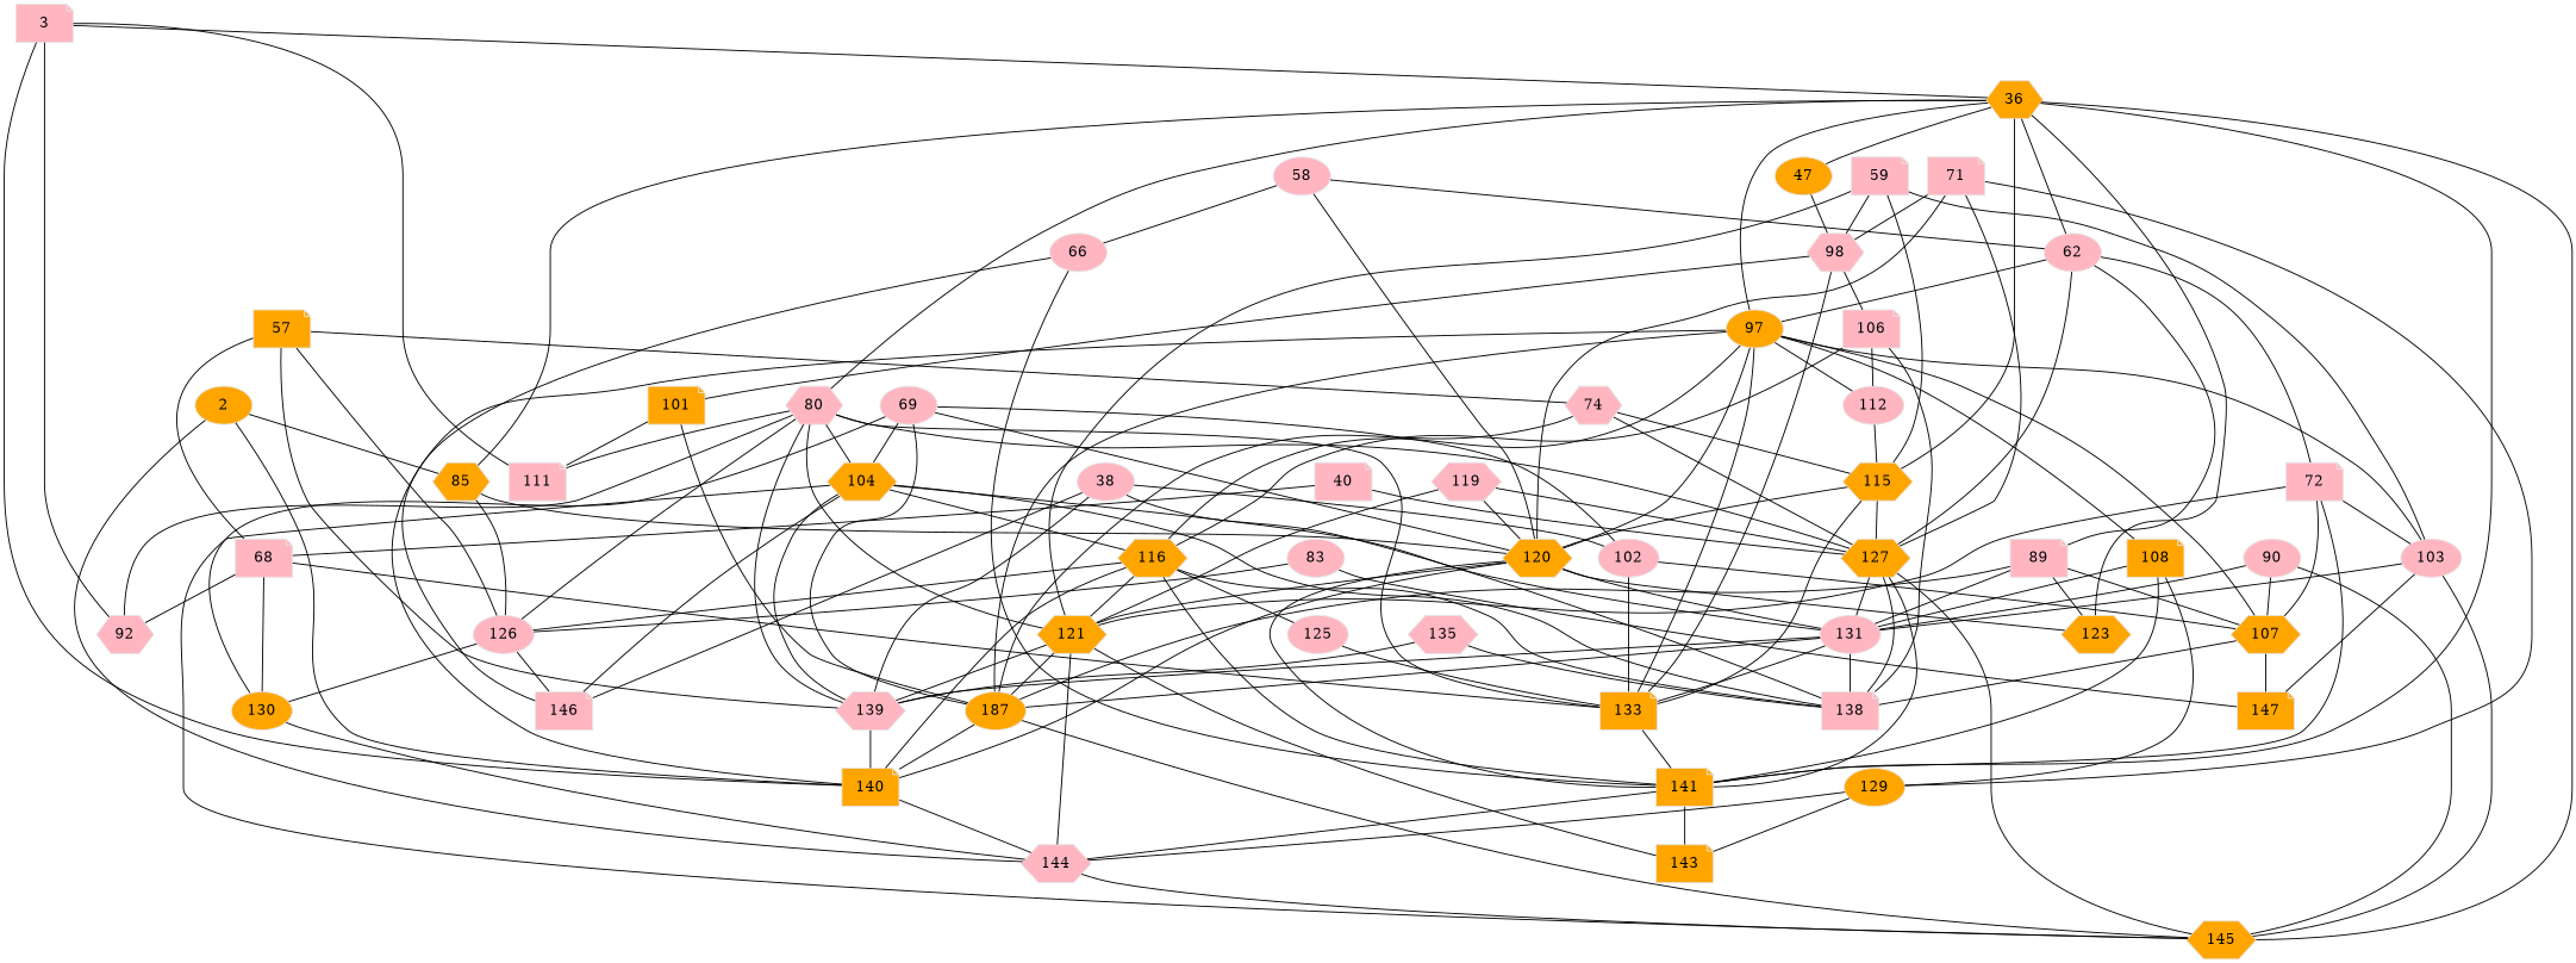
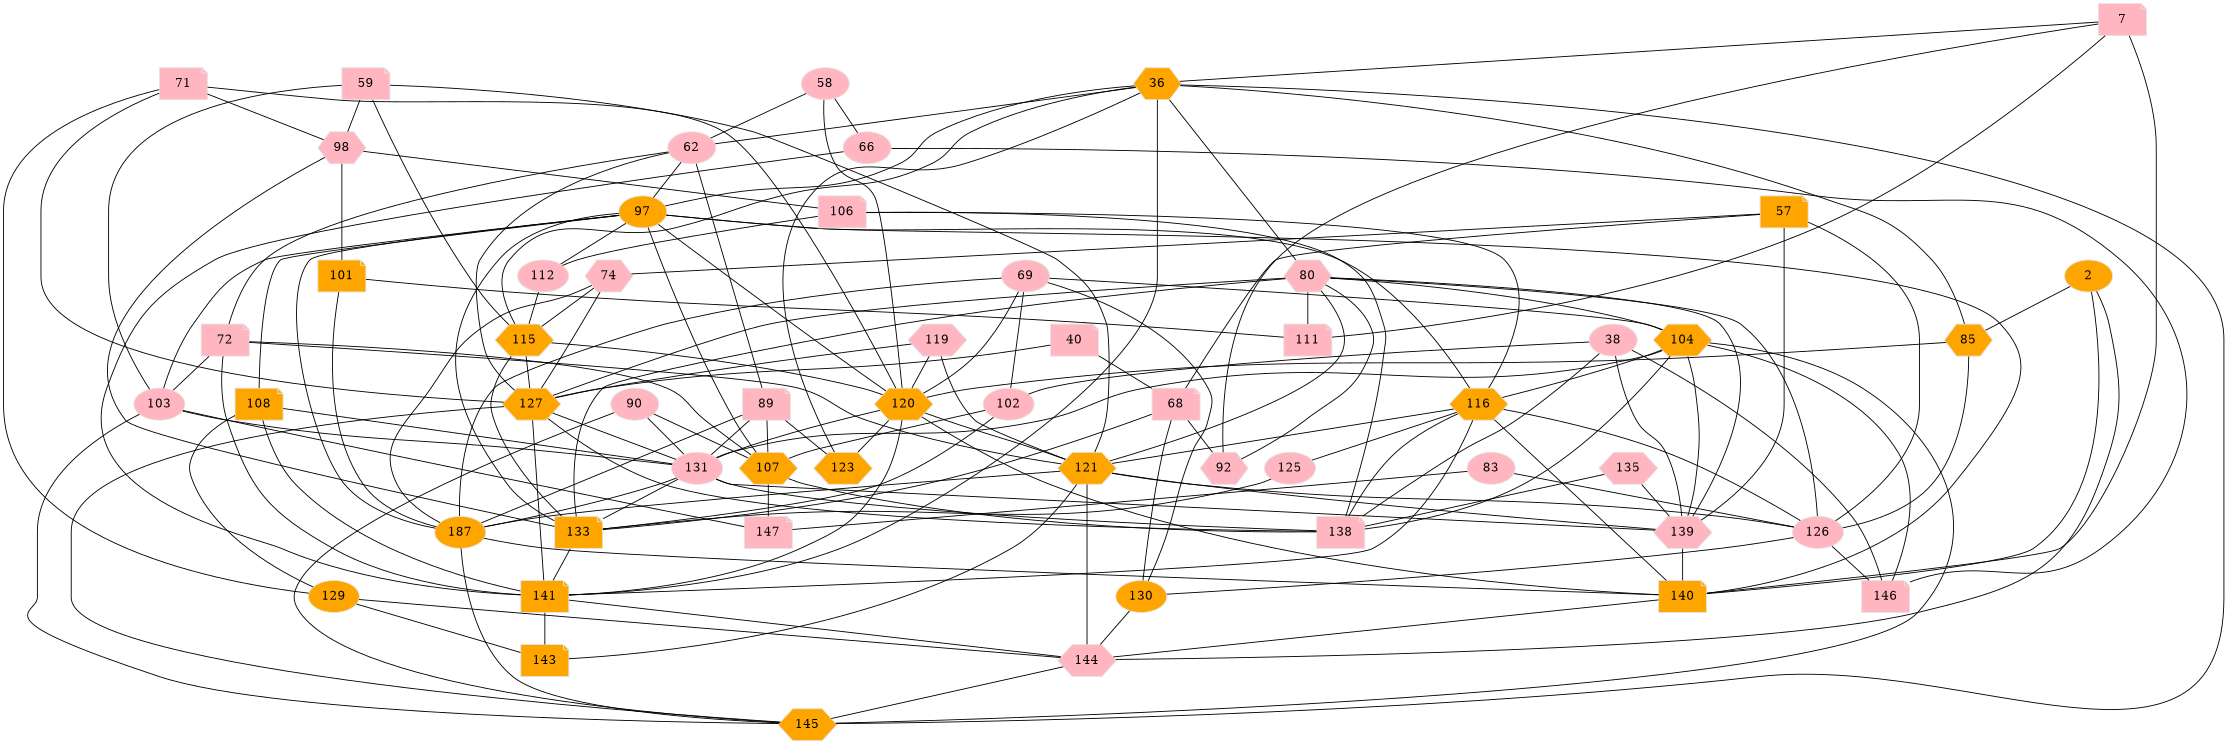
  graph {
    node [color=gray90 fillcolor=lightpink shape=ellipse style=filled]
    2 [fillcolor=orange]
    85 [fillcolor=orange shape=hexagon]
    140 [fillcolor=orange shape=note super="+5"]
    144 [shape=hexagon super="+42+46"]
    126 [super="+10+113"]
    120 [fillcolor=orange shape=hexagon super="+18+78+110"]
    145 [fillcolor=orange shape=hexagon super="+23+82+100"]
    36 [fillcolor=orange shape=hexagon super="+29"]
-   47 [fillcolor=orange]
    62 [super="+34"]
    80 [shape=hexagon super="+32+77"]
    97 [fillcolor=orange super="+19+54+95"]
    115 [fillcolor=orange shape=hexagon super="+56"]
    123 [fillcolor=orange shape=hexagon]
    141 [fillcolor=orange shape=note super="+128"]
-   3 [shape=note]
+   3 [shape=note label=7]
    92 [shape=hexagon]
    111 [shape=note]
    98 [shape=hexagon super="+31"]
    127 [fillcolor=orange shape=hexagon super="+109+114"]
    72 [shape=note]
    89 [shape=note super="+61"]
    139 [shape=hexagon super="+55"]
    121 [fillcolor=orange shape=hexagon super="+26+99"]
    104 [fillcolor=orange shape=hexagon super="+51+81"]
    133 [fillcolor=orange shape=note super="+6+50+60"]
    103 [super="+52"]
    n28 [fillcolor=orange label=187 super="+17+79+70+134"]
    107 [fillcolor=orange shape=hexagon super="+88"]
    108 [fillcolor=orange shape=note super="+13"]
    112
    116 [fillcolor=orange shape=hexagon super="+1+75"]
    143 [fillcolor=orange shape=note]
    102 [super="+14"]
    38
    138 [shape=note super="+132+8+122+105"]
    146 [shape=note super="+142"]
    68 [shape=note super="+33"]
    130 [fillcolor=orange super="+64"]
    40 [shape=note]
    131 [super="+73+87+124+63+118"]
    101 [fillcolor=orange shape=note]
    106 [shape=note super="+84"]
    57 [fillcolor=orange shape=note super="+53"]
    74 [shape=hexagon]
    58
    66 [super="+30"]
    59 [shape=note]
-   147 [fillcolor=orange shape=note]
+   147 [shape=note]
    69 [super="+24"]
    71 [shape=note]
    129 [fillcolor=orange]
    83
    90
    125
    119 [shape=hexagon]
    135 [shape=hexagon]
    2 -- 85
    2 -- 140 [weight=2]
    2 -- 144
    85 -- 126
    85 -- 120
    140 -- 144 [weight=2]
    144 -- 145
    126 -- 146
    126 -- 130
    120 -- 140
    120 -- 123
    120 -- 141
    120 -- 121
    120 -- 131 [weight=2]
    36 -- 85
    36 -- 145 [weight=3]
-   36 -- 47
    36 -- 62 [weight=2]
    36 -- 80 [weight=2]
    36 -- 97 [weight=2]
    36 -- 115 [weight=2]
    36 -- 123
    36 -- 141
-   47 -- 98
    62 -- 97
    62 -- 127
    62 -- 72
    62 -- 89 [weight=2]
    80 -- 126
    80 -- 92
    80 -- 111
    80 -- 127 [weight=3]
    80 -- 139
    80 -- 121
    80 -- 104
    80 -- 133 [weight=2]
    97 -- 140
    97 -- 120
    97 -- 133
    97 -- 103
    97 -- n28
    97 -- 107 [weight=2]
    97 -- 108
    97 -- 112
    97 -- 116
    115 -- 120 [weight=2]
    115 -- 127
    115 -- 133
    141 -- 144
    141 -- 143
    3 -- 140 [weight=2]
    3 -- 36
    3 -- 92
    3 -- 111
    98 -- 133 [weight=2]
    98 -- 101
    98 -- 106 [weight=2]
    127 -- 145 [weight=2]
    127 -- 141 [weight=3]
    127 -- 138 [weight=2]
    127 -- 131
    72 -- 141
    72 -- 121
    72 -- 103 [weight=2]
    72 -- 107
    89 -- 123
    89 -- n28 [weight=2]
    89 -- 107
    89 -- 131
    139 -- 140 [weight=2]
    121 -- 144 [weight=3]
+   121 -- 126 [weight=2]
    121 -- 139
    121 -- n28 [weight=3]
    121 -- 143
    104 -- 145
    104 -- 139
    104 -- 116
    104 -- 138
    104 -- 146
    104 -- 131
    133 -- 141
    103 -- 145
    103 -- 131
    103 -- 147
    n28 -- 140
    n28 -- 145
    107 -- 138
    107 -- 147
    108 -- 141
    108 -- 131
    108 -- 129
    112 -- 115
    116 -- 140 [weight=2]
    116 -- 126
    116 -- 141 [weight=2]
    116 -- 121
    116 -- 138
    116 -- 125
    102 -- 133 [weight=3]
    102 -- 107
    38 -- 139
    38 -- 102
    38 -- 138
    38 -- 146 [weight=2]
    68 -- 92
    68 -- 133
    68 -- 130 [weight=2]
    130 -- 144
    40 -- 127
    40 -- 68
    131 -- 139
    131 -- 133
    131 -- n28 [weight=2]
    131 -- 138
    101 -- 111
    101 -- n28
    106 -- 112
    106 -- 116
    106 -- 138
    57 -- 126
    57 -- 139 [weight=2]
    57 -- 68
    57 -- 74
    74 -- 115 [weight=2]
    74 -- 127
    74 -- n28
    58 -- 120
    58 -- 62
    58 -- 66 [weight=2]
    66 -- 141
    66 -- 146
    59 -- 115
    59 -- 98
    59 -- 121
    59 -- 103
    69 -- 120
    69 -- 104
    69 -- n28
    69 -- 102
    69 -- 130
    71 -- 120
    71 -- 98
    71 -- 127
    71 -- 129
    129 -- 144
    129 -- 143
    83 -- 126
    83 -- 147
    90 -- 145
    90 -- 107
    90 -- 131
    125 -- 133
    119 -- 120
    119 -- 127
    119 -- 121
    135 -- 139
    135 -- 138
  }
